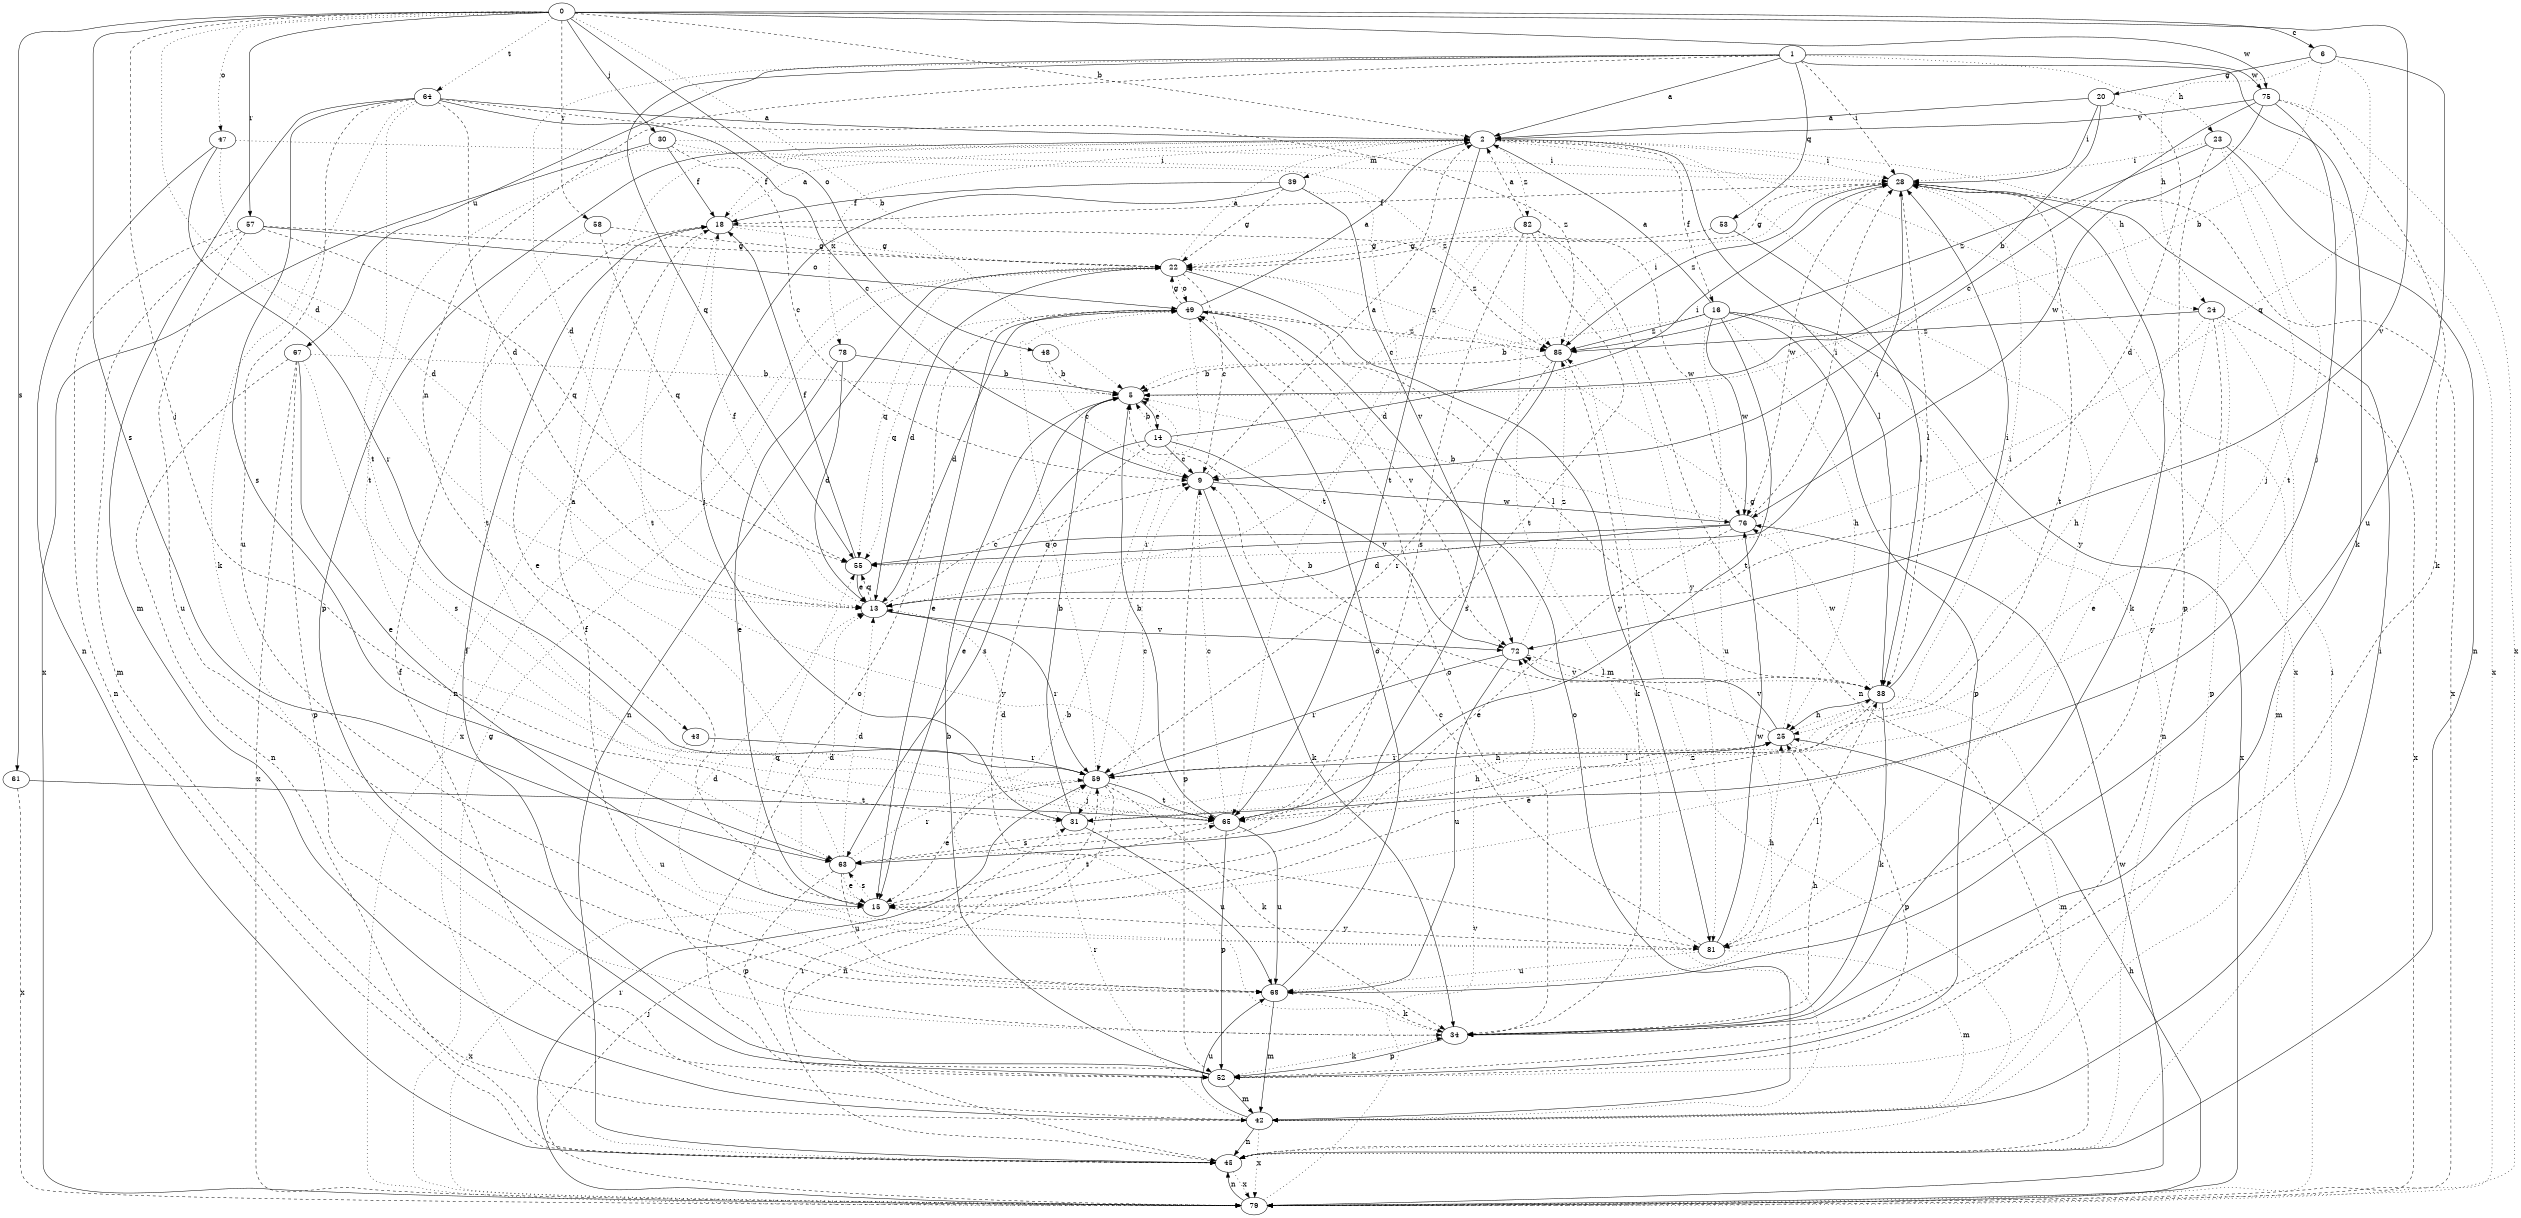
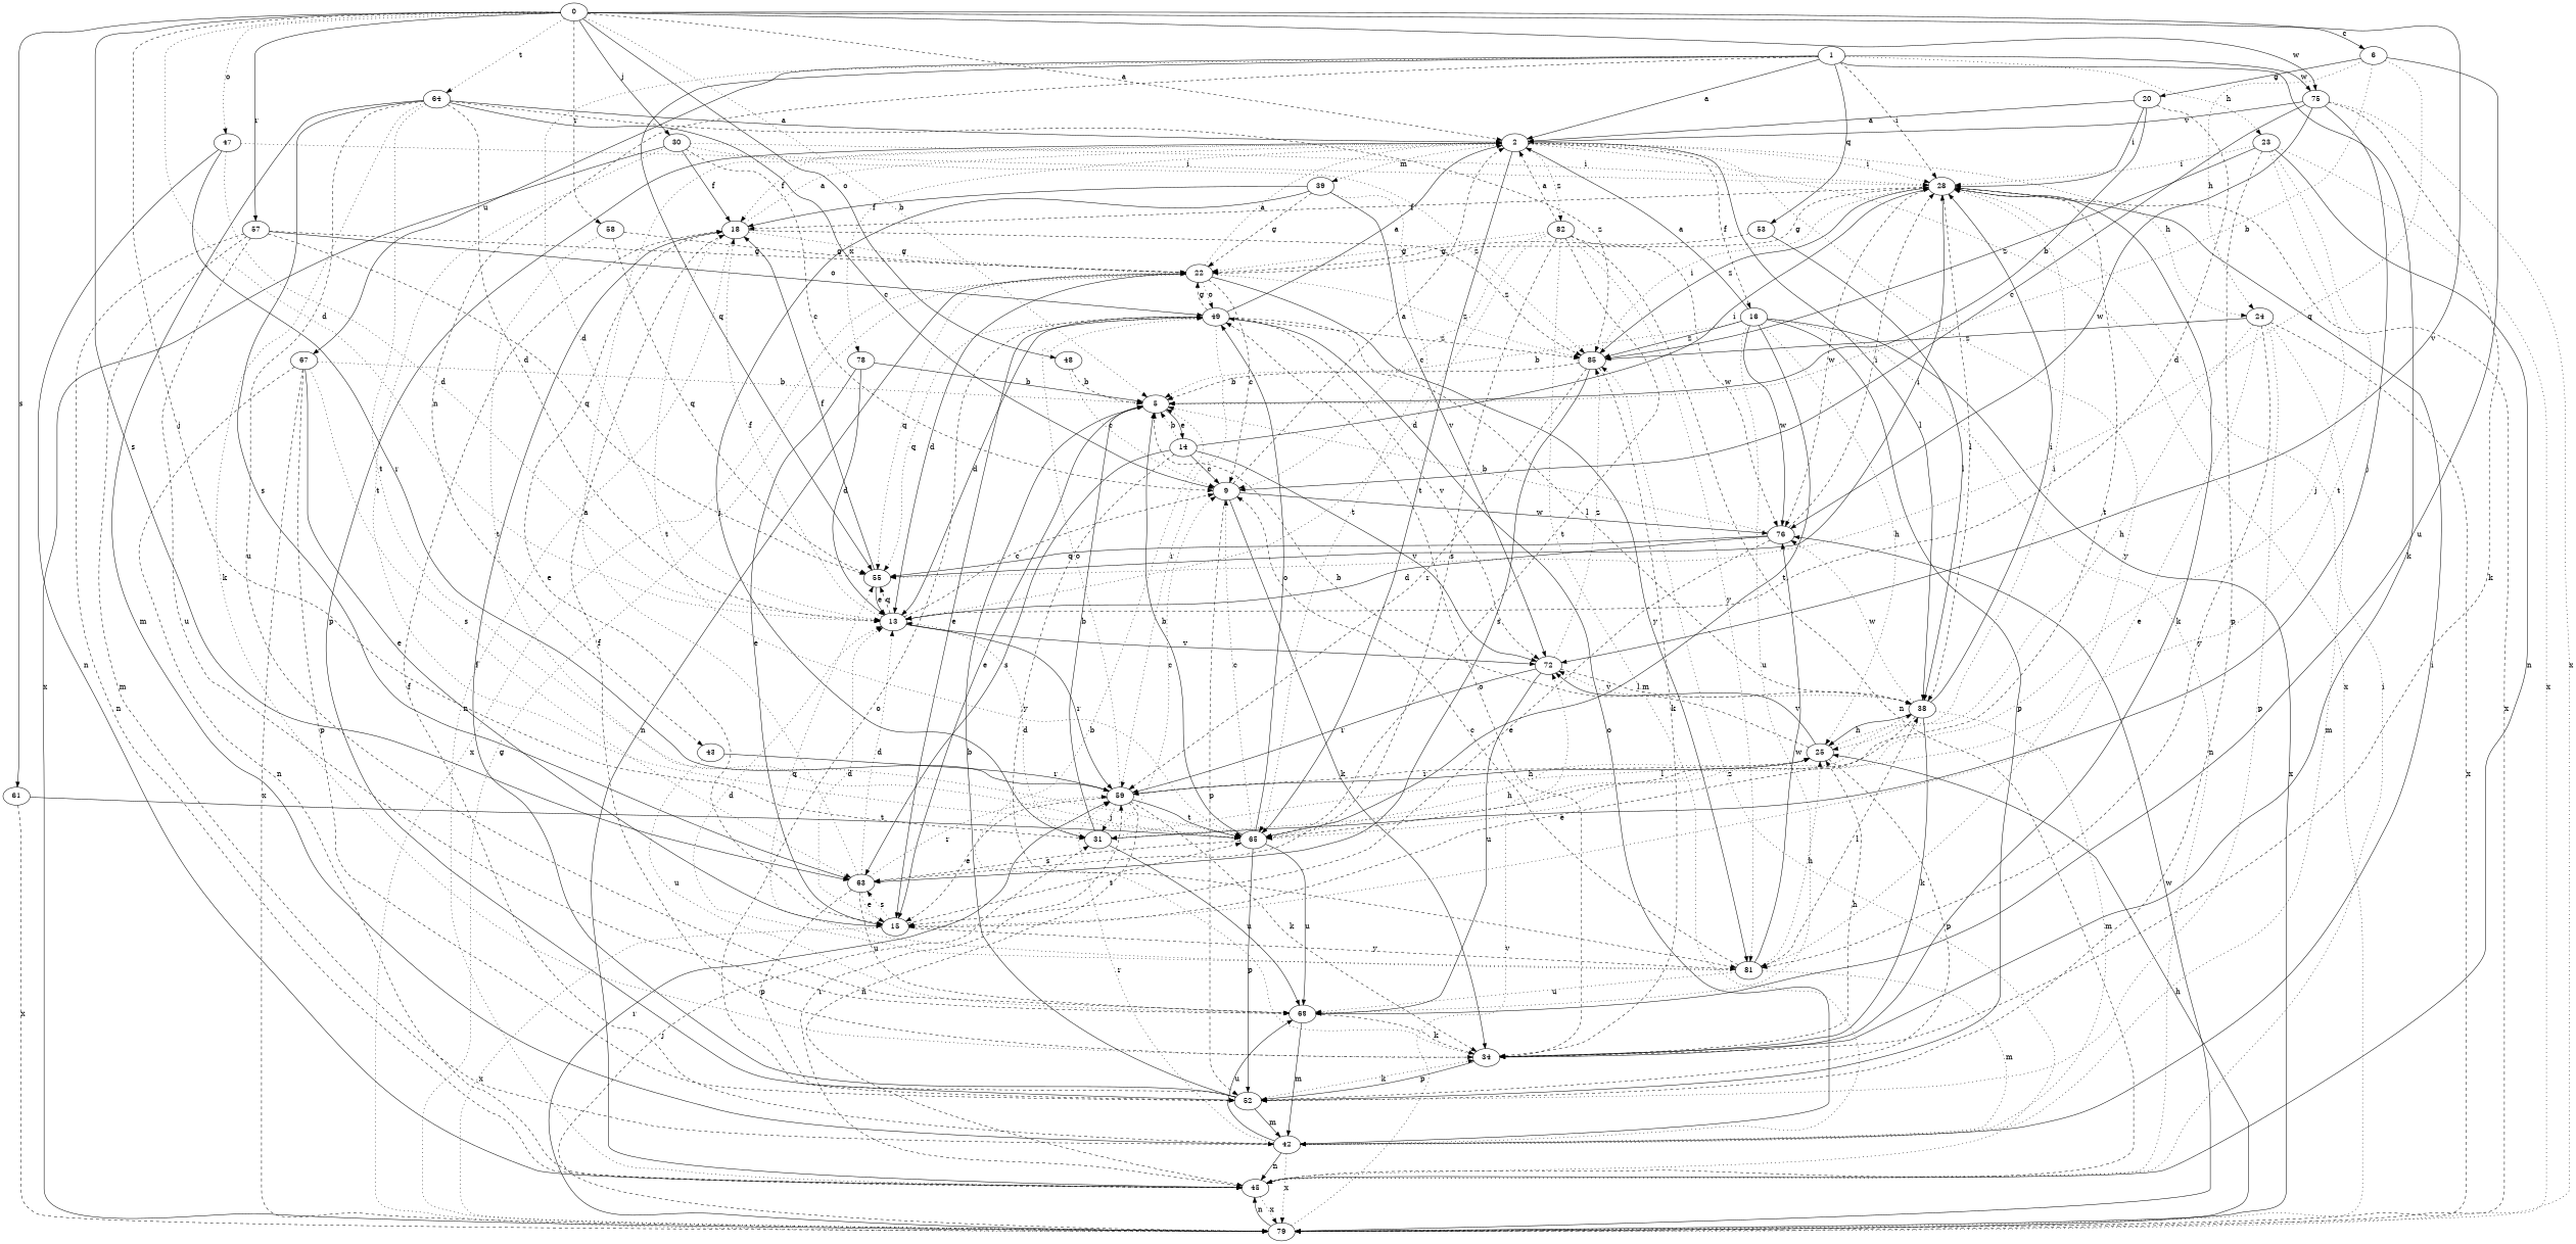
  strict digraph {
    edge [style=solid]
    0
    2
    5
    6
    13
    30
    31
    47
    48
    57
    58
    61
    63
    64
    72
    75
    28
    16
    18
    24
    38
    39
    52
    65
    78
    79
    81
    82
    14
    15
    55
    20
    69
    9
    59
    85
    45
    22
    49
    42
    34
    76
    1
    23
    43
    53
    67
    25
-   0 -> 2 [label=b style=dashed]
+   0 -> 2 [label=a style=dashed]
    0 -> 5 [label=b style=dotted]
    0 -> 6 [label=c]
    0 -> 13 [label=d style=dotted]
    0 -> 30 [label=j]
    0 -> 31 [label=j style=dashed]
    0 -> 47 [label=o style=dotted]
    0 -> 48 [label=o]
    0 -> 57 [label=r]
    0 -> 58 [label=r style=dashed]
    0 -> 61 [label=s]
    0 -> 63 [label=s]
    0 -> 64 [label=t style=dotted]
    0 -> 72 [label=v]
    0 -> 75 [label=w]
    2 -> 28 [label=i style=dotted]
    2 -> 16 [label=f style=dashed]
    2 -> 18 [label=f style=dotted]
    2 -> 24 [label=h style=dotted]
    2 -> 38 [label=l]
    2 -> 39 [label=m style=dotted]
    2 -> 52 [label=p]
    2 -> 65 [label=t]
    2 -> 78 [label=x style=dotted]
    2 -> 79 [label=x style=dotted]
    2 -> 81 [label=y style=dotted]
    2 -> 82 [label=z style=dotted]
    5 -> 14 [label=e]
    5 -> 15 [label=e]
    6 -> 5 [label=b style=dotted]
    6 -> 24 [label=h style=dotted]
    6 -> 55 [label=q style=dotted]
    6 -> 20 [label=g]
    6 -> 69 [label=u]
    13 -> 72 [label=v]
    13 -> 18 [label=f style=dotted]
    13 -> 55 [label=q style=dashed]
    13 -> 9 [label=c style=dashed]
    13 -> 59 [label=r]
    30 -> 28 [label=i style=dotted]
    30 -> 18 [label=f]
    30 -> 65 [label=t style=dotted]
    30 -> 79 [label=x]
    30 -> 9 [label=c style=dashed]
    30 -> 85 [label=z style=dotted]
    31 -> 5 [label=b]
    31 -> 13 [label=d style=dotted]
    31 -> 38 [label=l style=dotted]
    31 -> 69 [label=u]
    31 -> 9 [label=c style=dotted]
    47 -> 13 [label=d style=dotted]
    47 -> 28 [label=i style=dotted]
    47 -> 59 [label=r]
    47 -> 45 [label=n]
    48 -> 5 [label=b style=dashed]
    48 -> 9 [label=c style=dotted]
    57 -> 55 [label=q style=dashed]
    57 -> 69 [label=u style=dashed]
    57 -> 45 [label=n style=dashed]
    57 -> 22 [label=g style=dashed]
    57 -> 49 [label=o]
    57 -> 42 [label=m style=dashed]
    58 -> 65 [label=t style=dotted]
    58 -> 55 [label=q style=dashed]
    58 -> 22 [label=g style=dashed]
    61 -> 65 [label=t]
    61 -> 79 [label=x style=dashed]
    63 -> 2 [label=a style=dotted]
    63 -> 13 [label=d style=dotted]
    63 -> 52 [label=p style=dashed]
    63 -> 15 [label=e style=dotted]
    63 -> 69 [label=u style=dashed]
    63 -> 59 [label=r style=dotted]
    64 -> 2 [label=a]
    64 -> 13 [label=d style=dashed]
    64 -> 63 [label=s]
    64 -> 65 [label=t style=dotted]
    64 -> 69 [label=u style=dashed]
    64 -> 9 [label=c]
    64 -> 85 [label=z style=dashed]
    64 -> 42 [label=m]
    64 -> 34 [label=k style=dotted]
    72 -> 38 [label=l style=dashed]
    72 -> 69 [label=u]
    72 -> 59 [label=r]
    72 -> 85 [label=z style=dotted]
    75 -> 2 [label=v]
    75 -> 31 [label=j]
    75 -> 79 [label=x style=dotted]
    75 -> 9 [label=c]
    75 -> 34 [label=k style=dashed]
    75 -> 76 [label=w]
    28 -> 18 [label=f style=dashed]
    28 -> 38 [label=l style=dashed]
    28 -> 65 [label=t style=dashed]
    28 -> 79 [label=x style=dashed]
    28 -> 85 [label=z]
    28 -> 22 [label=g style=dashed]
    28 -> 34 [label=k]
    28 -> 76 [label=w style=dashed]
    16 -> 2 [label=a]
    16 -> 5 [label=b style=dotted]
    16 -> 52 [label=p]
    16 -> 65 [label=t]
    16 -> 79 [label=x]
    16 -> 69 [label=u style=dotted]
    16 -> 85 [label=z]
    16 -> 45 [label=n style=dotted]
    16 -> 76 [label=w]
    16 -> 25 [label=h style=dotted]
    18 -> 2 [label=a style=dotted]
    18 -> 65 [label=t style=dotted]
    18 -> 15 [label=e style=dashed]
    18 -> 85 [label=z style=dashed]
    18 -> 45 [label=n style=dotted]
    18 -> 22 [label=g style=dotted]
    24 -> 52 [label=p style=dotted]
    24 -> 79 [label=x style=dashed]
    24 -> 81 [label=y style=dashed]
    24 -> 15 [label=e style=dotted]
    24 -> 85 [label=z]
    24 -> 42 [label=m style=dotted]
    24 -> 25 [label=h style=dotted]
    38 -> 72 [label=v style=dotted]
    38 -> 28 [label=i]
    38 -> 15 [label=e style=dashed]
    38 -> 42 [label=m style=dotted]
    38 -> 34 [label=k]
    38 -> 76 [label=w style=dotted]
    38 -> 25 [label=h]
    39 -> 31 [label=j]
    39 -> 72 [label=v]
    39 -> 18 [label=f]
    39 -> 65 [label=t style=dotted]
    39 -> 22 [label=g style=dashed]
    52 -> 5 [label=b]
    52 -> 18 [label=f]
    52 -> 49 [label=o style=dashed]
    52 -> 42 [label=m]
    52 -> 34 [label=k style=dotted]
    65 -> 5 [label=b]
    65 -> 63 [label=s style=dashed]
    65 -> 52 [label=p]
    65 -> 69 [label=u]
    65 -> 9 [label=c style=dotted]
-   69 -> 49 [label=o]
+   65 -> 49 [label=o]
    65 -> 25 [label=h style=dotted]
    78 -> 5 [label=b]
    78 -> 13 [label=d]
    78 -> 15 [label=e]
    79 -> 31 [label=j style=dashed]
    79 -> 72 [label=v style=dotted]
    79 -> 59 [label=r]
    79 -> 45 [label=n]
    79 -> 22 [label=g style=dotted]
    79 -> 76 [label=w]
    79 -> 25 [label=h]
    81 -> 13 [label=d style=dotted]
    81 -> 38 [label=l style=dashed]
    81 -> 55 [label=q style=dotted]
    81 -> 69 [label=u style=dotted]
    81 -> 9 [label=c style=dashed]
    81 -> 42 [label=m style=dotted]
    81 -> 76 [label=w]
    81 -> 25 [label=h style=dotted]
    82 -> 2 [label=a style=dashed]
    82 -> 13 [label=d style=dotted]
    82 -> 63 [label=s style=dashed]
    82 -> 65 [label=t style=dashed]
    82 -> 81 [label=y style=dotted]
    82 -> 9 [label=c style=dotted]
    82 -> 45 [label=n style=dashed]
    82 -> 22 [label=g style=dotted]
    82 -> 42 [label=m style=dotted]
    82 -> 76 [label=w style=dashed]
    14 -> 5 [label=b style=dotted]
    14 -> 63 [label=s]
    14 -> 72 [label=v]
    14 -> 28 [label=i]
    14 -> 81 [label=y style=dashed]
    14 -> 9 [label=c]
    15 -> 13 [label=d style=dotted]
    15 -> 63 [label=s style=dotted]
    15 -> 65 [label=t style=dashed]
    15 -> 79 [label=x style=dotted]
    15 -> 81 [label=y style=dashed]
    55 -> 13 [label=e]
    55 -> 28 [label=i]
    55 -> 18 [label=f]
    20 -> 2 [label=a]
    20 -> 5 [label=b]
    20 -> 13 [label=d style=dashed]
    20 -> 28 [label=i]
    69 -> 42 [label=m]
    69 -> 34 [label=k style=dashed]
    9 -> 2 [label=a style=dashed]
    9 -> 52 [label=p style=dashed]
    9 -> 34 [label=k]
    9 -> 76 [label=w]
    59 -> 31 [label=j style=dotted]
    59 -> 65 [label=t]
    59 -> 15 [label=e style=dashed]
    59 -> 45 [label=n style=dashed]
    59 -> 49 [label=o style=dotted]
    59 -> 34 [label=k style=dashed]
    59 -> 25 [label=h]
    85 -> 5 [label=b style=dashed]
    85 -> 63 [label=s]
    85 -> 28 [label=i style=dotted]
    85 -> 59 [label=r style=dashed]
    85 -> 34 [label=k style=dashed]
    45 -> 28 [label=i style=dotted]
    45 -> 79 [label=x style=dotted]
    45 -> 59 [label=r style=dashed]
    45 -> 85 [label=z style=dotted]
    22 -> 2 [label=a style=dotted]
    22 -> 13 [label=d]
    22 -> 79 [label=x style=dotted]
    22 -> 81 [label=y]
    22 -> 55 [label=q style=dotted]
    22 -> 9 [label=c style=dashed]
    22 -> 85 [label=z style=dotted]
    22 -> 45 [label=n]
    22 -> 49 [label=o style=dotted]
    49 -> 2 [label=a]
    49 -> 13 [label=d]
    49 -> 72 [label=v style=dashed]
    49 -> 38 [label=l style=dashed]
    49 -> 15 [label=e]
    49 -> 55 [label=q style=dotted]
    49 -> 59 [label=r style=dotted]
    49 -> 85 [label=z style=dashed]
    49 -> 22 [label=g style=dashed]
    42 -> 28 [label=i]
    42 -> 18 [label=f style=dashed]
    42 -> 79 [label=x style=dotted]
    42 -> 69 [label=u]
    42 -> 59 [label=r style=dotted]
    42 -> 45 [label=n]
    42 -> 49 [label=o]
    34 -> 5 [label=b style=dotted]
    34 -> 18 [label=f style=dashed]
    34 -> 52 [label=p]
    34 -> 49 [label=o style=dashed]
    34 -> 25 [label=h style=dashed]
    76 -> 5 [label=b style=dotted]
    76 -> 13 [label=d]
    76 -> 28 [label=i style=dashed]
    76 -> 15 [label=e style=dashed]
    76 -> 55 [label=q]
    1 -> 2 [label=a]
    1 -> 13 [label=d style=dotted]
    1 -> 75 [label=w]
    1 -> 28 [label=i style=dashed]
    1 -> 55 [label=q]
    1 -> 34 [label=k]
    1 -> 23 [label=h style=dotted]
    1 -> 43 [label=n style=dashed]
    1 -> 53 [label=q]
    1 -> 67 [label=u]
    23 -> 31 [label=j style=dotted]
    23 -> 28 [label=i style=dotted]
    23 -> 52 [label=p style=dashed]
    23 -> 65 [label=t style=dotted]
    23 -> 79 [label=x style=dotted]
    23 -> 85 [label=z]
    23 -> 45 [label=n]
    43 -> 69 [label=u style=dotted]
    43 -> 59 [label=r]
    53 -> 38 [label=l]
    53 -> 22 [label=g style=dashed]
    67 -> 5 [label=b style=dotted]
    67 -> 63 [label=s style=dotted]
    67 -> 52 [label=p style=dashed]
    67 -> 79 [label=x style=dashed]
    67 -> 15 [label=e]
    67 -> 45 [label=n style=dashed]
    25 -> 5 [label=b style=dashed]
    25 -> 72 [label=v]
    25 -> 28 [label=i style=dotted]
    25 -> 52 [label=p style=dashed]
    25 -> 59 [label=r style=dashed]
-   25 -> 22 [label=g style=dotted]
  }
